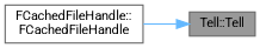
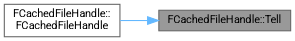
  digraph {
    rankdir=RL
    fontname=Roboto
    node [fontname=Roboto fontsize=10 shape=box style=filled]
-   n1 [color=gray40 fillcolor=grey60 fontcolor=black height=0.2 label="Tell::Tell" width=0.4]
+   n1 [color=gray40 fillcolor=grey60 fontcolor=black height=0.2 label="FCachedFileHandle::Tell" width=0.4]
    n2 [color=grey40 fillcolor=white height=0.2 label="FCachedFileHandle::\lFCachedFileHandle" width=0.4]
    n1 -> n2 [color=steelblue1 dir=back fontname=Roboto fontsize=10 labelfontname=Helvetica labelfontsize=10 style=solid]
  }
